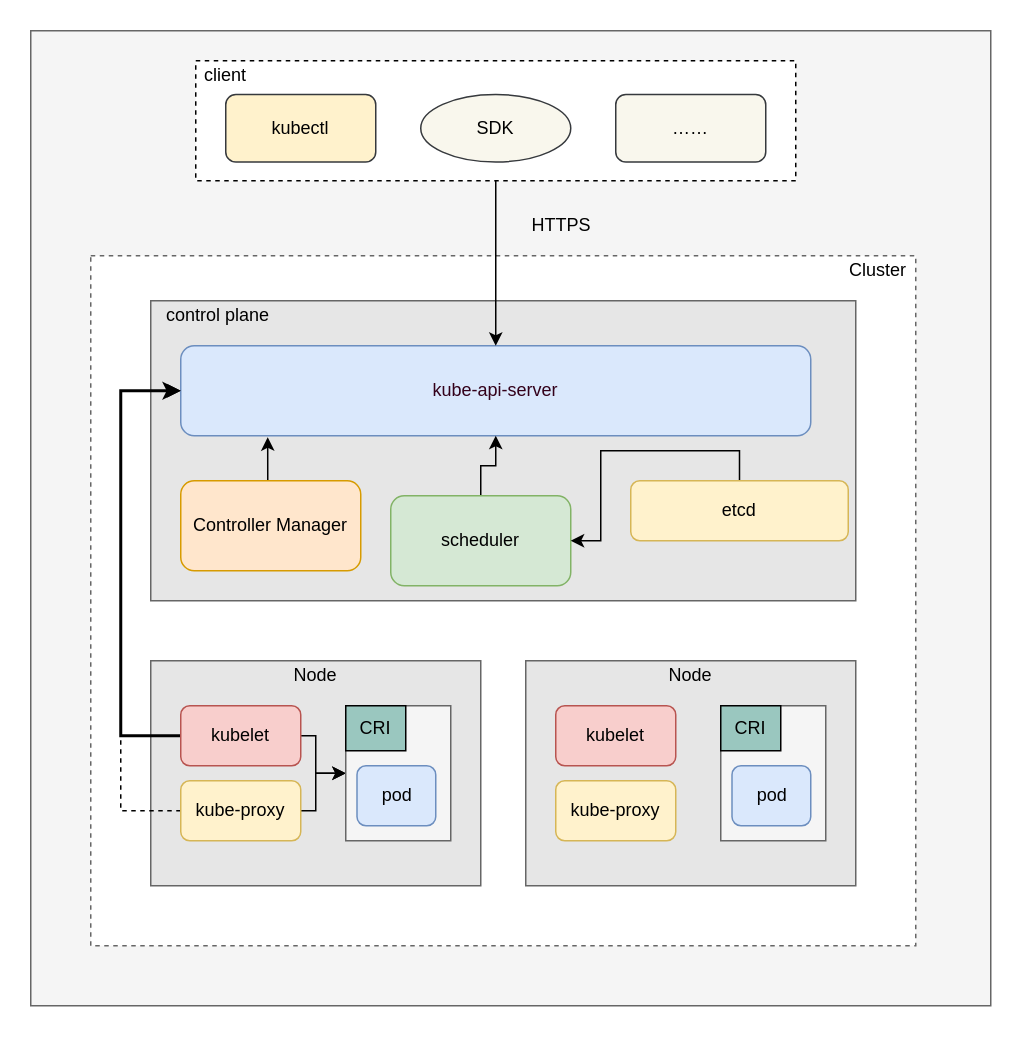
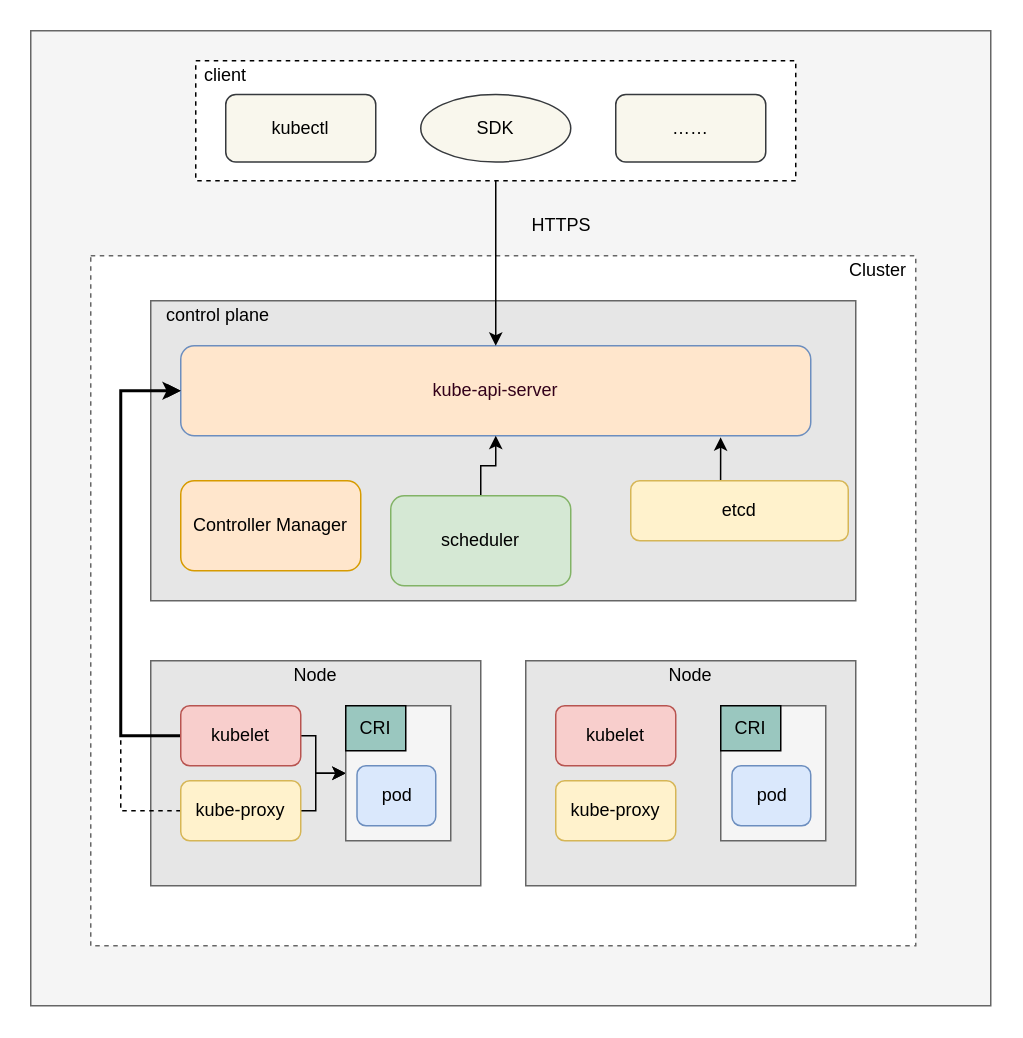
  <mxCell id="0" />
  <mxCell id="1" parent="0" />
  <mxCell id="2" value="" style="rounded=0;whiteSpace=wrap;html=1;fontColor=#333333;strokeColor=#666666;fillColor=#f5f5f5;" parent="1" vertex="1"><mxGeometry x="20" y="20" width="640" height="650" as="geometry" /></mxCell>
  <mxCell id="3" value="" style="rounded=0;whiteSpace=wrap;html=1;dashed=1;strokeColor=#666666;" parent="1" vertex="1"><mxGeometry x="60" y="170" width="550" height="460" as="geometry" /></mxCell>
  <mxCell id="4" value="Cluster" style="text;html=1;strokeColor=none;fillColor=none;align=center;verticalAlign=middle;whiteSpace=wrap;rounded=0;" parent="1" vertex="1"><mxGeometry x="560" y="170" width="50" height="20" as="geometry" /></mxCell>
  <mxCell id="5" value="" style="rounded=0;whiteSpace=wrap;html=1;strokeColor=#666666;fontColor=#333333;fillColor=#E6E6E6;" parent="1" vertex="1"><mxGeometry x="100" y="200" width="470" height="200" as="geometry" /></mxCell>
- <mxCell id="6" value="&lt;font color=&quot;#33001a&quot;&gt;kube-api-server&lt;/font&gt;" style="rounded=1;whiteSpace=wrap;html=1;fillColor=#dae8fc;strokeColor=#6c8ebf;" parent="1" vertex="1"><mxGeometry x="120" y="230" width="420" height="60" as="geometry" /></mxCell>
- <mxCell id="7" style="edgeStyle=orthogonalEdgeStyle;rounded=0;orthogonalLoop=1;jettySize=auto;html=1;exitX=0.5;exitY=0;exitDx=0;exitDy=0;entryX=0.138;entryY=1.017;entryDx=0;entryDy=0;entryPerimeter=0;" parent="1" source="8" target="6" edge="1"><mxGeometry relative="1" as="geometry" /></mxCell>
+ <mxCell id="6" value="&lt;font color=&quot;#33001a&quot;&gt;kube-api-server&lt;/font&gt;" style="rounded=1;whiteSpace=wrap;html=1;fillColor=#ffe6cc;strokeColor=#6c8ebf;" parent="1" vertex="1"><mxGeometry x="120" y="230" width="420" height="60" as="geometry" /></mxCell>
  <mxCell id="8" value="Controller Manager" style="rounded=1;whiteSpace=wrap;html=1;fillColor=#ffe6cc;strokeColor=#d79b00;" parent="1" vertex="1"><mxGeometry x="120" y="320" width="120" height="60" as="geometry" /></mxCell>
  <mxCell id="9" style="edgeStyle=orthogonalEdgeStyle;rounded=0;orthogonalLoop=1;jettySize=auto;html=1;exitX=0.5;exitY=0;exitDx=0;exitDy=0;entryX=0.5;entryY=1;entryDx=0;entryDy=0;" parent="1" source="10" target="6" edge="1"><mxGeometry relative="1" as="geometry" /></mxCell>
  <mxCell id="10" value="scheduler" style="rounded=1;whiteSpace=wrap;html=1;fillColor=#d5e8d4;strokeColor=#82b366;" parent="1" vertex="1"><mxGeometry x="260" y="330" width="120" height="60" as="geometry" /></mxCell>
- <mxCell id="11" style="edgeStyle=orthogonalEdgeStyle;rounded=0;orthogonalLoop=1;jettySize=auto;html=1;exitX=0.5;exitY=0;exitDx=0;exitDy=0;" parent="1" source="12" target="10" edge="1"><mxGeometry relative="1" as="geometry" /></mxCell>
+ <mxCell id="11" style="edgeStyle=orthogonalEdgeStyle;rounded=0;orthogonalLoop=1;jettySize=auto;html=1;exitX=0.5;exitY=0;exitDx=0;exitDy=0;entryX=0.857;entryY=1.017;entryDx=0;entryDy=0;entryPerimeter=0;" parent="1" source="12" target="6" edge="1"><mxGeometry relative="1" as="geometry" /></mxCell>
  <mxCell id="12" value="etcd" style="rounded=1;whiteSpace=wrap;html=1;fillColor=#fff2cc;strokeColor=#d6b656;" parent="1" vertex="1"><mxGeometry x="420" y="320" width="145" height="40" as="geometry" /></mxCell>
  <mxCell id="13" value="control plane" style="text;html=1;strokeColor=none;fillColor=none;align=center;verticalAlign=middle;whiteSpace=wrap;rounded=0;" parent="1" vertex="1"><mxGeometry x="100" y="200" width="90" height="20" as="geometry" /></mxCell>
  <mxCell id="14" value="" style="rounded=0;whiteSpace=wrap;html=1;strokeColor=#666666;fontColor=#333333;fillColor=#E6E6E6;" parent="1" vertex="1"><mxGeometry x="100" y="440" width="220" height="150" as="geometry" /></mxCell>
  <mxCell id="15" value="Node" style="text;html=1;strokeColor=none;fillColor=none;align=center;verticalAlign=middle;whiteSpace=wrap;rounded=0;" parent="1" vertex="1"><mxGeometry x="190" y="440" width="40" height="20" as="geometry" /></mxCell>
  <mxCell id="16" style="edgeStyle=orthogonalEdgeStyle;rounded=0;orthogonalLoop=1;jettySize=auto;html=1;exitX=0;exitY=0.5;exitDx=0;exitDy=0;entryX=0;entryY=0.5;entryDx=0;entryDy=0;strokeWidth=2;" parent="1" source="18" target="6" edge="1"><mxGeometry relative="1" as="geometry"><Array as="points"><mxPoint x="80" y="490" /><mxPoint x="80" y="260" /></Array></mxGeometry></mxCell>
  <mxCell id="17" style="edgeStyle=orthogonalEdgeStyle;rounded=0;orthogonalLoop=1;jettySize=auto;html=1;exitX=1;exitY=0.5;exitDx=0;exitDy=0;entryX=0;entryY=0.5;entryDx=0;entryDy=0;" parent="1" source="18" target="22" edge="1"><mxGeometry relative="1" as="geometry"><Array as="points"><mxPoint x="210" y="490" /><mxPoint x="210" y="515" /></Array></mxGeometry></mxCell>
  <mxCell id="18" value="kubelet" style="rounded=1;whiteSpace=wrap;html=1;fillColor=#f8cecc;strokeColor=#b85450;" parent="1" vertex="1"><mxGeometry x="120" y="470" width="80" height="40" as="geometry" /></mxCell>
  <mxCell id="19" style="edgeStyle=orthogonalEdgeStyle;rounded=0;orthogonalLoop=1;jettySize=auto;html=1;exitX=0;exitY=0.5;exitDx=0;exitDy=0;entryX=0;entryY=0.5;entryDx=0;entryDy=0;dashed=1;" parent="1" source="21" target="6" edge="1"><mxGeometry relative="1" as="geometry"><Array as="points"><mxPoint x="80" y="540" /><mxPoint x="80" y="260" /></Array></mxGeometry></mxCell>
  <mxCell id="20" style="edgeStyle=orthogonalEdgeStyle;rounded=0;orthogonalLoop=1;jettySize=auto;html=1;exitX=1;exitY=0.5;exitDx=0;exitDy=0;entryX=0;entryY=0.5;entryDx=0;entryDy=0;" parent="1" source="21" target="22" edge="1"><mxGeometry relative="1" as="geometry"><Array as="points"><mxPoint x="210" y="540" /><mxPoint x="210" y="515" /></Array></mxGeometry></mxCell>
  <mxCell id="21" value="kube-proxy" style="rounded=1;whiteSpace=wrap;html=1;fillColor=#fff2cc;strokeColor=#d6b656;" parent="1" vertex="1"><mxGeometry x="120" y="520" width="80" height="40" as="geometry" /></mxCell>
  <mxCell id="22" value="" style="rounded=0;whiteSpace=wrap;html=1;fillColor=#f5f5f5;strokeColor=#666666;fontColor=#333333;" parent="1" vertex="1"><mxGeometry x="230" y="470" width="70" height="90" as="geometry" /></mxCell>
  <mxCell id="23" value="CRI" style="rounded=0;whiteSpace=wrap;html=1;fillColor=#9AC7BF;" parent="1" vertex="1"><mxGeometry x="230" y="470" width="40" height="30" as="geometry" /></mxCell>
  <mxCell id="24" value="pod" style="rounded=1;whiteSpace=wrap;html=1;fillColor=#dae8fc;strokeColor=#6c8ebf;" parent="1" vertex="1"><mxGeometry x="237.5" y="510" width="52.5" height="40" as="geometry" /></mxCell>
  <mxCell id="25" value="" style="rounded=0;whiteSpace=wrap;html=1;strokeColor=#666666;fontColor=#333333;fillColor=#E6E6E6;" parent="1" vertex="1"><mxGeometry x="350" y="440" width="220" height="150" as="geometry" /></mxCell>
  <mxCell id="26" value="Node" style="text;html=1;strokeColor=none;fillColor=none;align=center;verticalAlign=middle;whiteSpace=wrap;rounded=0;" parent="1" vertex="1"><mxGeometry x="440" y="440" width="40" height="20" as="geometry" /></mxCell>
  <mxCell id="27" value="kubelet" style="rounded=1;whiteSpace=wrap;html=1;fillColor=#f8cecc;strokeColor=#b85450;" parent="1" vertex="1"><mxGeometry x="370" y="470" width="80" height="40" as="geometry" /></mxCell>
  <mxCell id="28" value="kube-proxy" style="rounded=1;whiteSpace=wrap;html=1;fillColor=#fff2cc;strokeColor=#d6b656;" parent="1" vertex="1"><mxGeometry x="370" y="520" width="80" height="40" as="geometry" /></mxCell>
  <mxCell id="29" value="" style="rounded=0;whiteSpace=wrap;html=1;fillColor=#f5f5f5;strokeColor=#666666;fontColor=#333333;" parent="1" vertex="1"><mxGeometry x="480" y="470" width="70" height="90" as="geometry" /></mxCell>
  <mxCell id="30" value="CRI" style="rounded=0;whiteSpace=wrap;html=1;fillColor=#9AC7BF;" parent="1" vertex="1"><mxGeometry x="480" y="470" width="40" height="30" as="geometry" /></mxCell>
  <mxCell id="31" value="pod" style="rounded=1;whiteSpace=wrap;html=1;fillColor=#dae8fc;strokeColor=#6c8ebf;" parent="1" vertex="1"><mxGeometry x="487.5" y="510" width="52.5" height="40" as="geometry" /></mxCell>
  <mxCell id="32" style="edgeStyle=orthogonalEdgeStyle;rounded=0;orthogonalLoop=1;jettySize=auto;html=1;exitX=0.5;exitY=1;exitDx=0;exitDy=0;strokeWidth=1;" parent="1" source="33" target="6" edge="1"><mxGeometry relative="1" as="geometry" /></mxCell>
  <mxCell id="33" value="" style="rounded=0;whiteSpace=wrap;html=1;dashed=1;" parent="1" vertex="1"><mxGeometry x="130" y="40" width="400" height="80" as="geometry" /></mxCell>
- <mxCell id="34" value="kubectl" style="rounded=1;whiteSpace=wrap;html=1;fillColor=#fff2cc;strokeColor=#36393d;" parent="1" vertex="1"><mxGeometry x="150" y="62.5" width="100" height="45" as="geometry" /></mxCell>
+ <mxCell id="34" value="kubectl" style="rounded=1;whiteSpace=wrap;html=1;fillColor=#f9f7ed;strokeColor=#36393d;" parent="1" vertex="1"><mxGeometry x="150" y="62.5" width="100" height="45" as="geometry" /></mxCell>
  <mxCell id="35" value="SDK" style="ellipse;whiteSpace=wrap;html=1;fillColor=#f9f7ed;strokeColor=#36393d;" parent="1" vertex="1"><mxGeometry x="280" y="62.5" width="100" height="45" as="geometry" /></mxCell>
  <mxCell id="36" value="……" style="rounded=1;whiteSpace=wrap;html=1;fillColor=#f9f7ed;strokeColor=#36393d;" parent="1" vertex="1"><mxGeometry x="410" y="62.5" width="100" height="45" as="geometry" /></mxCell>
  <mxCell id="37" value="HTTPS" style="text;html=1;strokeColor=none;fillColor=none;align=center;verticalAlign=middle;whiteSpace=wrap;rounded=0;dashed=1;" parent="1" vertex="1"><mxGeometry x="354" y="140" width="40" height="20" as="geometry" /></mxCell>
  <mxCell id="38" value="client" style="text;html=1;strokeColor=none;fillColor=none;align=center;verticalAlign=middle;whiteSpace=wrap;rounded=0;dashed=1;" parent="1" vertex="1"><mxGeometry x="130" y="40" width="40" height="20" as="geometry" /></mxCell>
